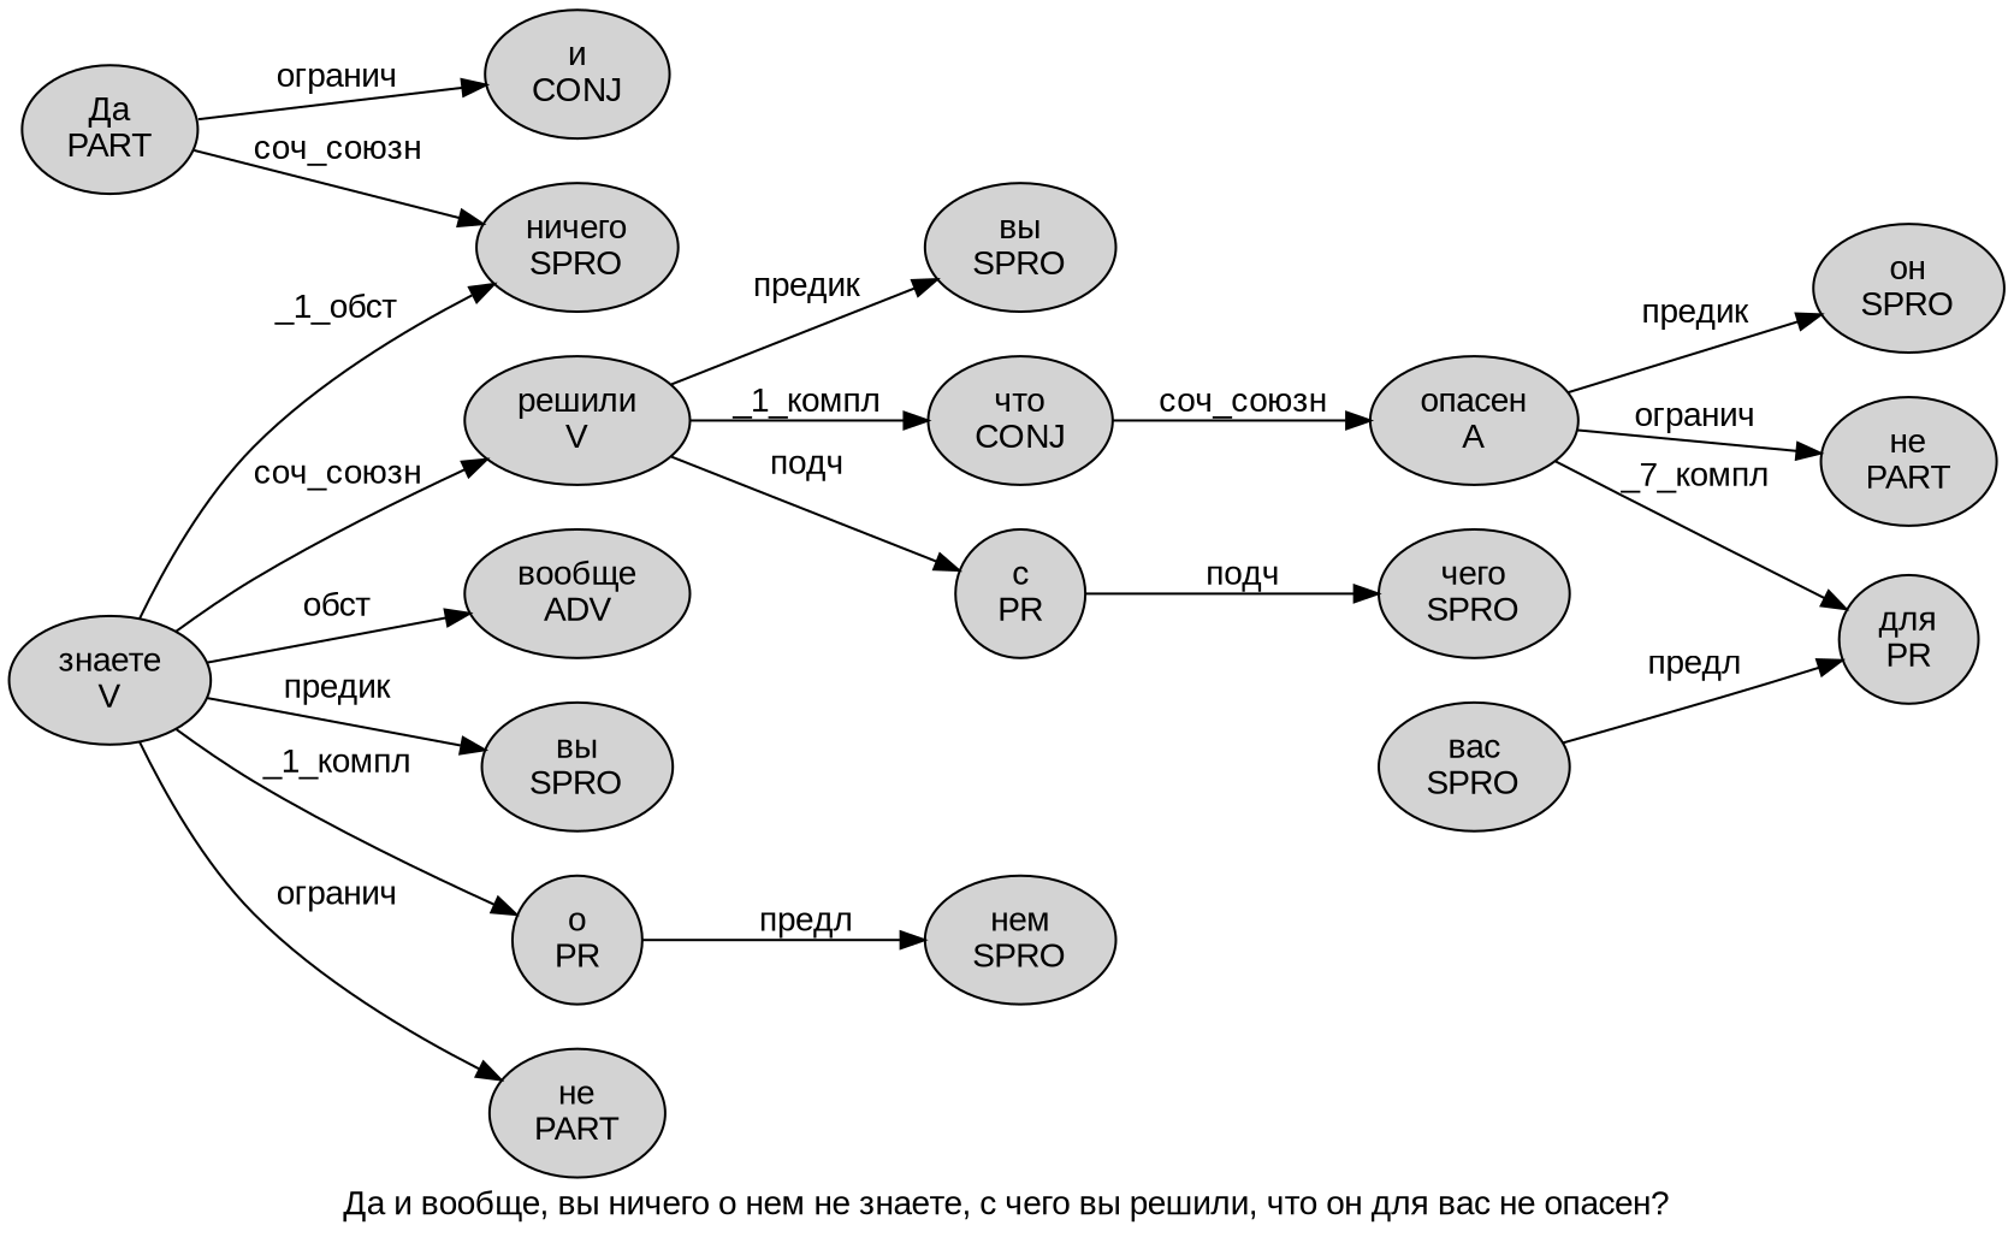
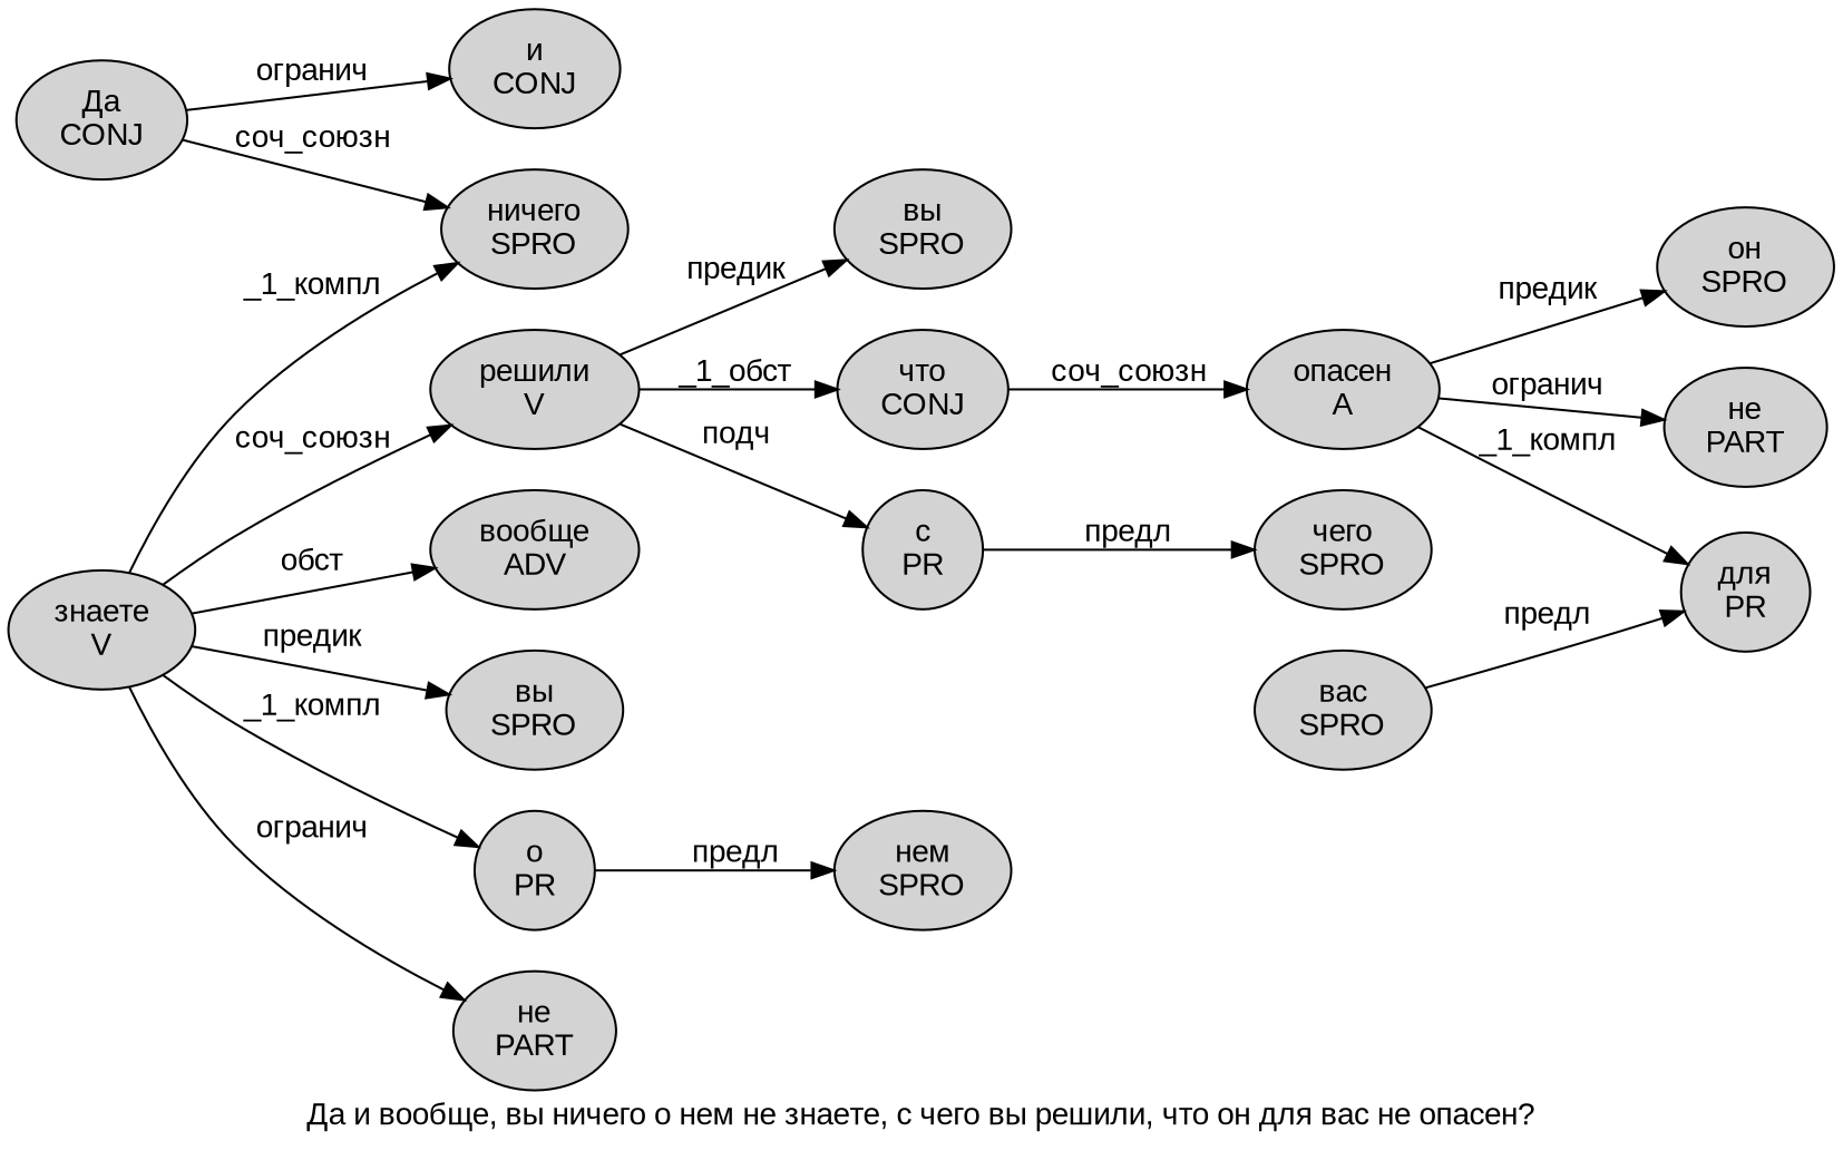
  digraph {
    fontname="Liberation Sans"
    label="Да и вообще, вы ничего о нем не знаете, с чего вы решили, что он для вас не опасен?"
    rankdir=LR
    node [fillcolor=lightgray fontname="Liberation Sans" penwidth=1 shape=ellipse style=filled]
    edge [fontname="Liberation Sans"]
-   n1 [label="Да\nPART"]
+   n1 [label="Да\nCONJ"]
    n2 [label="и\nCONJ"]
    n3 [label="ничего\nSPRO"]
    n4 [label="знаете\nV"]
    n5 [label="вообще\nADV"]
    n6 [label="вы\nSPRO"]
    n7 [label="о\nPR"]
    n8 [label="не\nPART"]
    n9 [label="решили\nV"]
    n10 [label="нем\nSPRO"]
    n11 [label="с\nPR"]
    n12 [label="вы\nSPRO"]
    n13 [label="что\nCONJ"]
    n14 [label="чего\nSPRO"]
    n15 [label="опасен\nA"]
    n16 [label="он\nSPRO"]
    n17 [label="для\nPR"]
    n18 [label="не\nPART"]
    n19 [label="вас\nSPRO"]
    n1 -> n2 [label="огранич"]
    n1 -> n3 [label="соч_союзн"]
-   n4 -> n3 [label="_1_обст"]
+   n4 -> n3 [label="_1_компл"]
    n4 -> n5 [label="обст"]
    n4 -> n6 [label="предик"]
    n4 -> n7 [label="_1_компл"]
    n4 -> n8 [label="огранич"]
    n4 -> n9 [label="соч_союзн"]
    n7 -> n10 [label="предл"]
    n9 -> n11 [label="подч"]
    n9 -> n12 [label="предик"]
-   n9 -> n13 [label="_1_компл"]
-   n11 -> n14 [label="подч"]
+   n9 -> n13 [label="_1_обст"]
+   n11 -> n14 [label="предл"]
    n13 -> n15 [label="соч_союзн"]
    n15 -> n16 [label="предик"]
-   n15 -> n17 [label="_7_компл"]
+   n15 -> n17 [label="_1_компл"]
    n15 -> n18 [label="огранич"]
    n19 -> n17 [label="предл"]
  }
